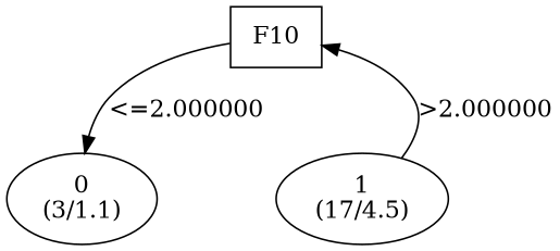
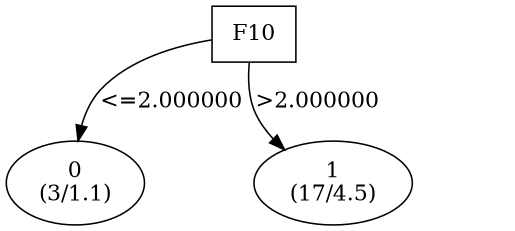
  digraph {
    node [shape=ellipse]
    n1 [label="F10\n" shape=box]
    n2 [label="0\n(3/1.1)"]
    n3 [label="1\n(17/4.5)"]
    n1 -> n2 [label="<=2.000000"]
-   n3 -> n1 [label=">2.000000"]
+   n1 -> n3 [label=">2.000000"]
  }
